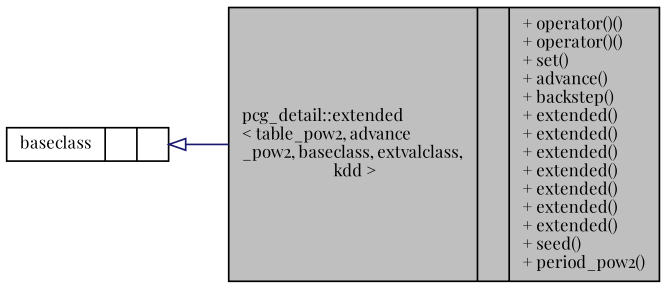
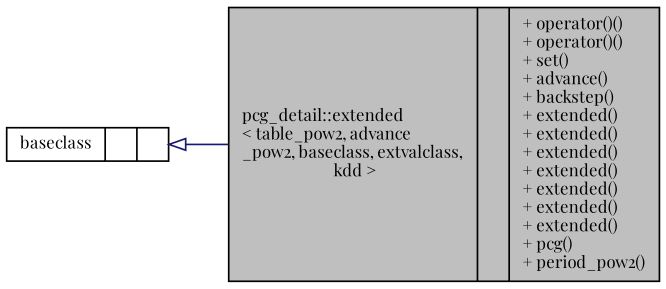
  digraph {
    rankdir=LR
    fontname="Playfair Display"
    node [color=black fontname="Playfair Display" fontsize=10 shape=record]
-   n1 [fillcolor=grey75 fontcolor=black height=0.2 label="{pcg_detail::extended\l\< table_pow2, advance\l_pow2, baseclass, extvalclass,\l kdd \>\n||+ operator()()\l+ operator()()\l+ set()\l+ advance()\l+ backstep()\l+ extended()\l+ extended()\l+ extended()\l+ extended()\l+ extended()\l+ extended()\l+ extended()\l+ seed()\l+ period_pow2()\l}" style=filled width=0.4]
+   n1 [fillcolor=grey75 fontcolor=black height=0.2 label="{pcg_detail::extended\l\< table_pow2, advance\l_pow2, baseclass, extvalclass,\l kdd \>\n||+ operator()()\l+ operator()()\l+ set()\l+ advance()\l+ backstep()\l+ extended()\l+ extended()\l+ extended()\l+ extended()\l+ extended()\l+ extended()\l+ extended()\l+ pcg()\l+ period_pow2()\l}" style=filled width=0.4]
    n2 [height=0.2 label="{baseclass\n||}" width=0.4]
    n2 -> n1 [arrowtail=onormal color=midnightblue dir=back fontname="Playfair Display" fontsize=10 labelfontname=Helvetica labelfontsize=10 style=solid]
  }
